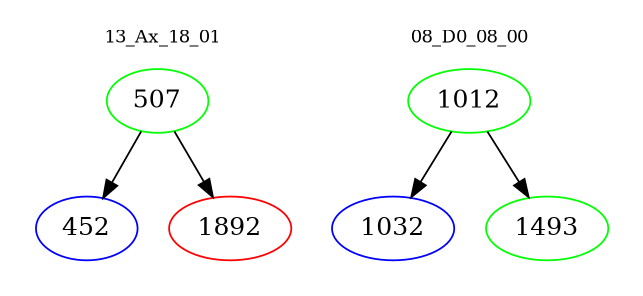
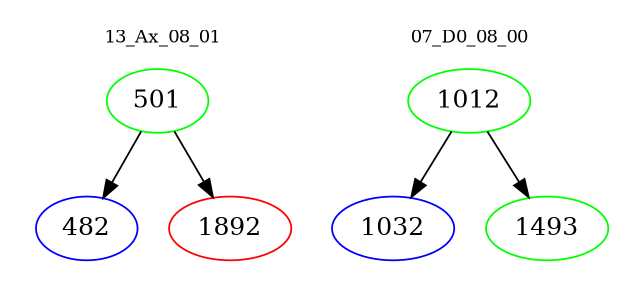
  digraph {
    node [color=green]
    edge [color=black]
-   n1 [label=507]
-   n2 [color=blue label=452]
+   n1 [label=501]
+   n2 [color=blue label=482]
    n3 [color=red label=1892]
    n4 [label=1012]
    n5 [color=blue label=1032]
    n6 [label=1493]
    subgraph cluster_1 {
      color=white
      fontsize=10
-     label="13_Ax_18_01"
+     label="13_Ax_08_01"
      n1
      n2
      n3
    }
    subgraph cluster_2 {
      color=white
      fontsize=10
-     label="08_D0_08_00"
+     label="07_D0_08_00"
      n4
      n5
      n6
    }
    n1 -> n2
    n1 -> n3
    n4 -> n5
    n4 -> n6
  }
